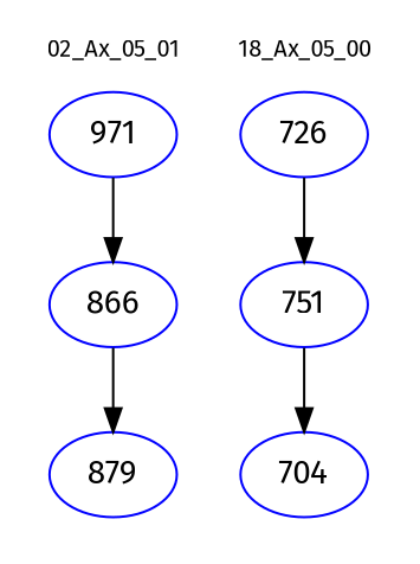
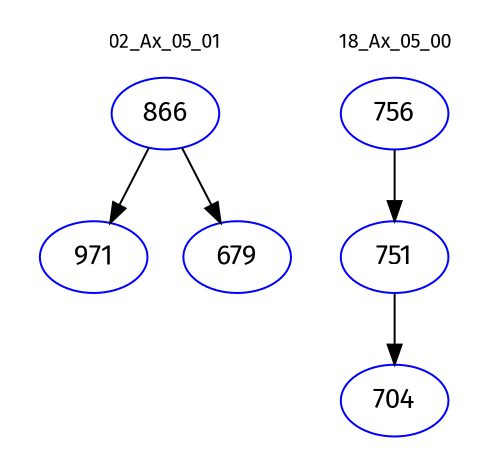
  digraph {
    fontname="Fira Sans"
    node [color=blue fontname="Fira Sans"]
    edge [color=black fontname="Fira Sans"]
    n1 [label=866]
    n2 [label=971]
-   n3 [label=879]
-   n4 [label=726]
+   n3 [label=679]
+   n4 [label=756]
    n5 [label=704]
    n6 [label=751]
    subgraph cluster_1 {
      color=white
      fontsize=10
      label="02_Ax_05_01"
      n1
      n2
      n3
    }
    subgraph cluster_2 {
      color=white
      fontsize=10
      label="18_Ax_05_00"
      n4
      n5
      n6
    }
-   n2 -> n1
+   n1 -> n2
    n1 -> n3
    n4 -> n6
    n6 -> n5
  }
